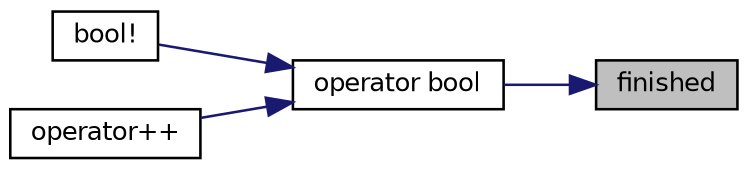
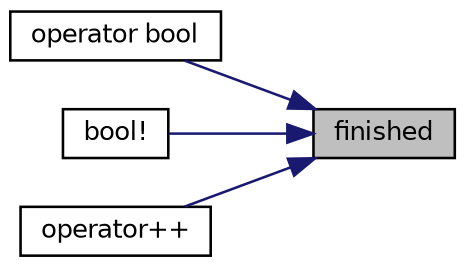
  digraph {
    rankdir=RL
    node [color=black fillcolor=white fontname=Helvetica fontsize=10 shape=record style=filled]
    edge [color=midnightblue dir=back fontname=Helvetica fontsize=10 labelfontname=Helvetica labelfontsize=10 style=solid]
    n1 [fillcolor=grey75 fontcolor=black height=0.2 label=finished width=0.4]
    n2 [height=0.2 label="operator bool" width=0.4]
    n3 [height=0.2 label="bool!" width=0.4]
    n4 [height=0.2 label="operator++" width=0.4]
    n1 -> n2
-   n2 -> n3
-   n2 -> n4
+   n1 -> n3
+   n1 -> n4
  }
